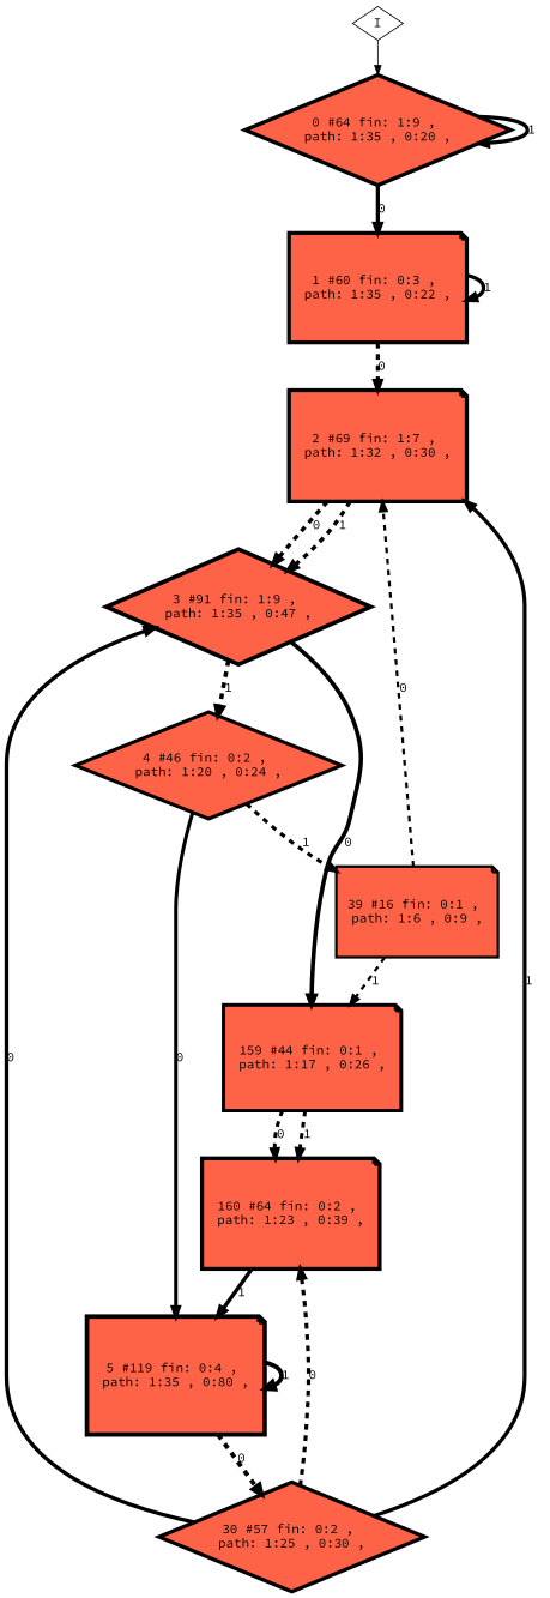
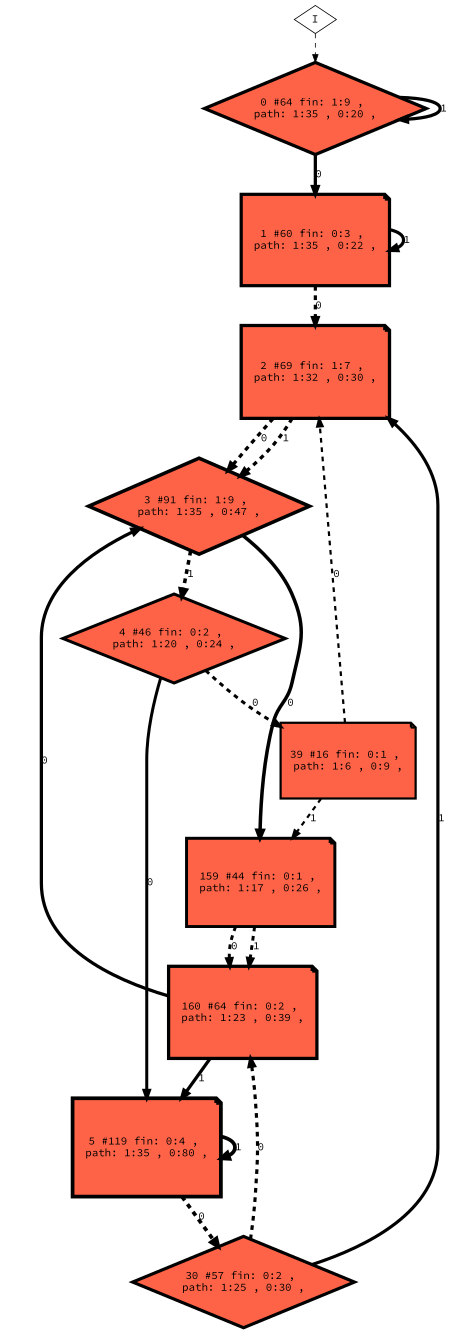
  digraph {
    fontname="Source Code Pro"
    node [fillcolor=tomato fontname="Source Code Pro" penwidth=4.17439 shape=note style=filled]
    edge [fontname="Source Code Pro" penwidth=4.17439 style=dashed]
    n1 [height=1.64372 label="0 #64 fin: 1:9 , \n path: 1:35 , 0:20 , " shape=diamond width=1.64372]
    n2 [height=1.63137 label="1 #60 fin: 0:3 , \n path: 1:35 , 0:22 , " penwidth=4.11087 width=1.63137]
    n3 [height=1.65794 label="2 #69 fin: 1:7 , \n path: 1:32 , 0:30 , " penwidth=4.2485 width=1.65794]
    I [shape=diamond fillcolor="" penwidth="" style=""]
    n5 [height=1.7087 label="3 #91 fin: 1:9 , \n path: 1:35 , 0:47 , " penwidth=4.52179 shape=diamond width=1.7087]
    n6 [height=1.57 label="159 #44 fin: 0:1 , \n path: 1:17 , 0:26 , " penwidth=3.80666 width=1.57]
    n7 [height=1.57901 label="4 #46 fin: 0:2 , \n path: 1:20 , 0:24 , " penwidth=3.85015 shape=diamond width=1.57901]
    n8 [height=1.64372 label="160 #64 fin: 0:2 , \n path: 1:23 , 0:39 , " width=1.64372]
    n9 [height=1.7557 label="5 #119 fin: 0:4 , \n path: 1:35 , 0:80 , " penwidth=4.78749 width=1.7557]
    n10 [height=1.3437 label="39 #16 fin: 0:1 , \n path: 1:6 , 0:9 , " penwidth=2.83321 width=1.3437]
    n11 [height=1.62145 label="30 #57 fin: 0:2 , \n path: 1:25 , 0:30 , " penwidth=4.06044 shape=diamond width=1.62145]
    n1 -> n1 [label="1 " style=solid]
    n1 -> n2 [label="0 " style=solid]
    n2 -> n2 [label="1 " penwidth=4.11087 style=solid]
    n2 -> n3 [label="0 " penwidth=4.11087]
    n3 -> n5 [label="0 " penwidth=4.2485]
    n3 -> n5 [label="1 " penwidth=4.2485]
-   I -> n1 [style=solid penwidth=""]
+   I -> n1 [penwidth=""]
    n5 -> n6 [label="0 " penwidth=4.52179 style=solid]
    n5 -> n7 [label="1 " penwidth=4.52179]
    n6 -> n8 [label="0 " penwidth=3.80666]
    n6 -> n8 [label="1 " penwidth=3.80666]
    n7 -> n9 [label="0 " penwidth=3.85015 style=solid]
-   n7 -> n10 [label="1 " penwidth=3.85015]
-   n11 -> n5 [label="0 " style=solid]
+   n7 -> n10 [label="0 " penwidth=3.85015]
+   n8 -> n5 [label="0 " style=solid]
    n8 -> n9 [label="1 " style=solid]
    n9 -> n9 [label="1 " penwidth=4.78749 style=solid]
    n9 -> n11 [label="0 " penwidth=4.78749]
    n10 -> n3 [label="0 " penwidth=2.83321]
    n10 -> n6 [label="1 " penwidth=2.83321]
    n11 -> n3 [label="1 " penwidth=4.06044 style=solid]
    n11 -> n8 [label="0 " penwidth=4.06044]
  }
